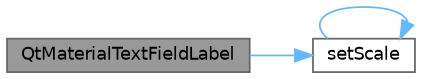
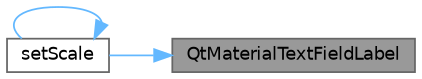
  digraph {
    rankdir=RL
    node [fontname=Helvetica fontsize=10 shape=box style=filled]
    edge [color=steelblue1 dir=back fontname=Helvetica fontsize=10 labelfontname=Helvetica labelfontsize=10 style=solid]
    n1 [color=gray40 fillcolor=grey60 fontcolor=black height=0.2 label=QtMaterialTextFieldLabel width=0.4]
    n2 [color=grey40 fillcolor=white height=0.2 label=setScale width=0.4]
-   n2 -> n1
+   n1 -> n2
    n2 -> n2
  }
